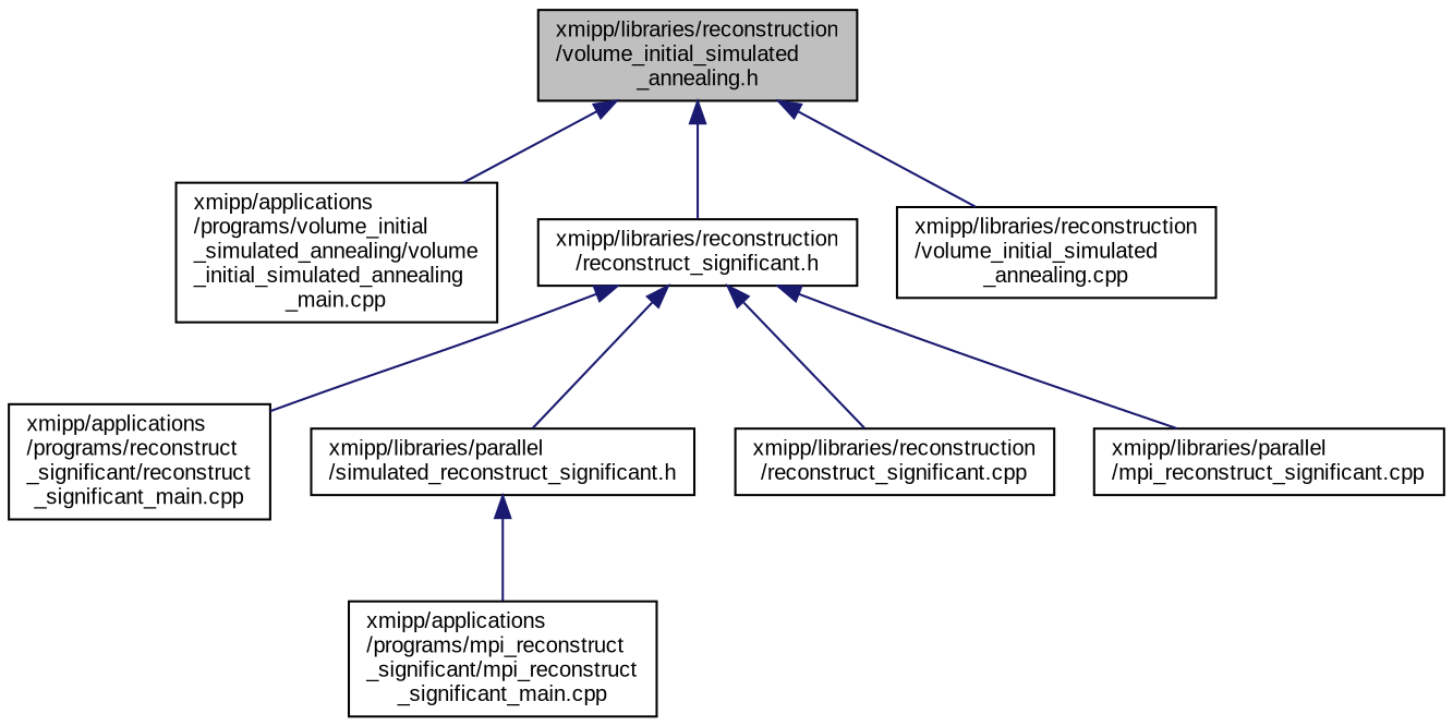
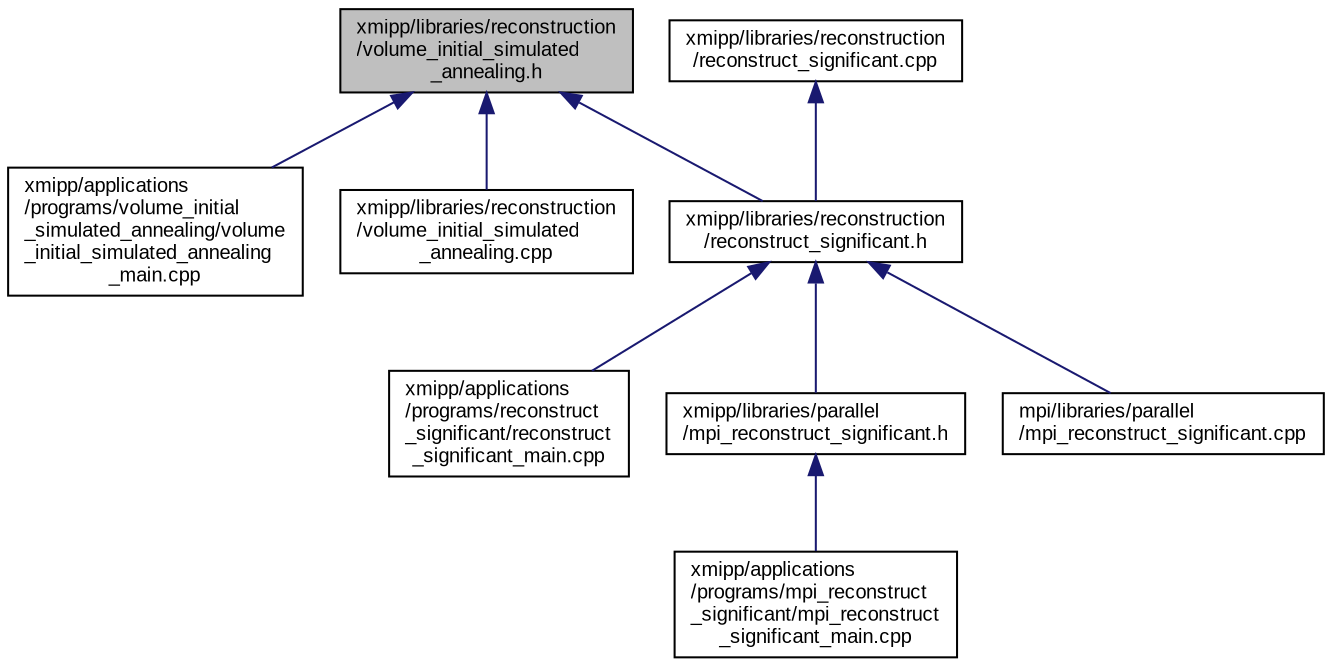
  digraph {
    fontname="Liberation Sans"
    node [color=black fillcolor=white fontname="Liberation Sans" fontsize=10 shape=record style=filled]
    edge [color=midnightblue dir=back fontname="Liberation Sans" fontsize=10 labelfontname=Helvetica labelfontsize=10 style=solid]
    n1 [fillcolor=grey75 fontcolor=black height=0.2 label="xmipp/libraries/reconstruction\l/volume_initial_simulated\l_annealing.h" width=0.4]
    n2 [height=0.2 label="xmipp/applications\l/programs/volume_initial\l_simulated_annealing/volume\l_initial_simulated_annealing\l_main.cpp" width=0.4]
    n3 [height=0.2 label="xmipp/libraries/reconstruction\l/reconstruct_significant.h" width=0.4]
    n4 [height=0.2 label="xmipp/libraries/reconstruction\l/volume_initial_simulated\l_annealing.cpp" width=0.4]
    n5 [height=0.2 label="xmipp/applications\l/programs/reconstruct\l_significant/reconstruct\l_significant_main.cpp" width=0.4]
-   n6 [height=0.2 label="xmipp/libraries/parallel\l/simulated_reconstruct_significant.h" width=0.4]
+   n6 [height=0.2 label="xmipp/libraries/parallel\l/mpi_reconstruct_significant.h" width=0.4]
    n7 [height=0.2 label="xmipp/libraries/reconstruction\l/reconstruct_significant.cpp" width=0.4]
-   n8 [height=0.2 label="xmipp/libraries/parallel\l/mpi_reconstruct_significant.cpp" width=0.4]
+   n8 [height=0.2 label="mpi/libraries/parallel\l/mpi_reconstruct_significant.cpp" width=0.4]
    n9 [height=0.2 label="xmipp/applications\l/programs/mpi_reconstruct\l_significant/mpi_reconstruct\l_significant_main.cpp" width=0.4]
    n1 -> n2
    n1 -> n3
    n1 -> n4
    n3 -> n5
    n3 -> n6
-   n3 -> n7
+   n7 -> n3
    n3 -> n8
    n6 -> n9
  }
